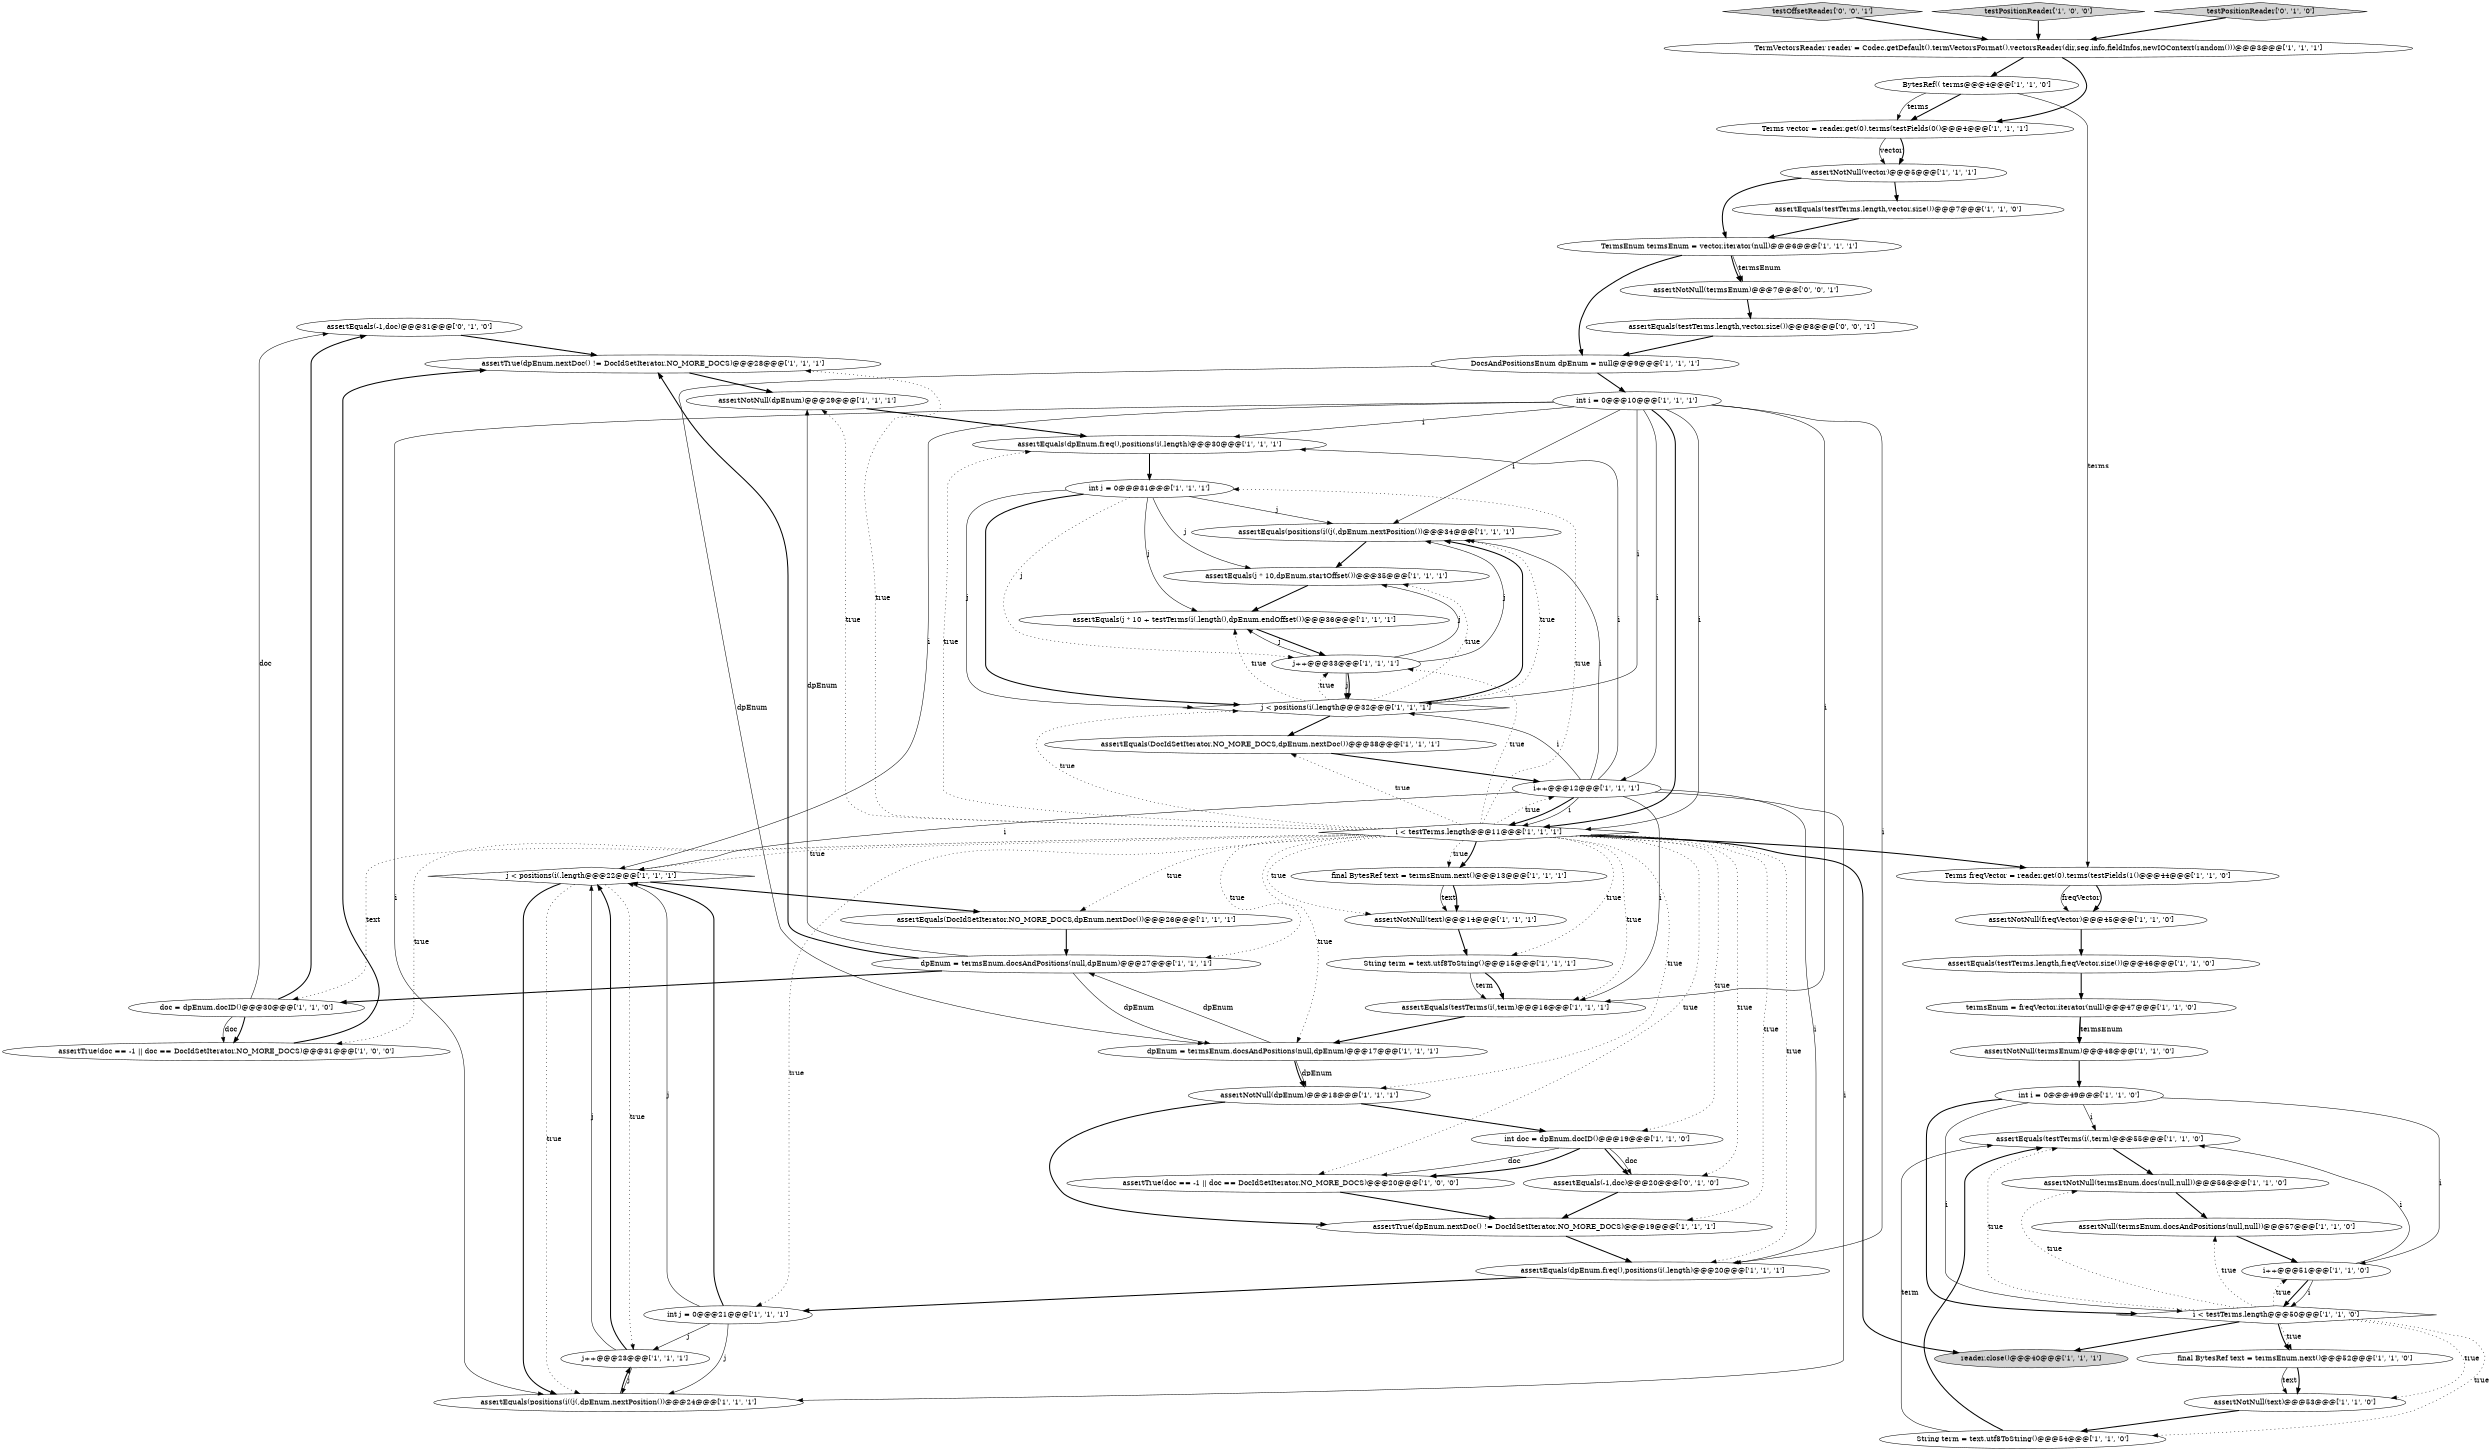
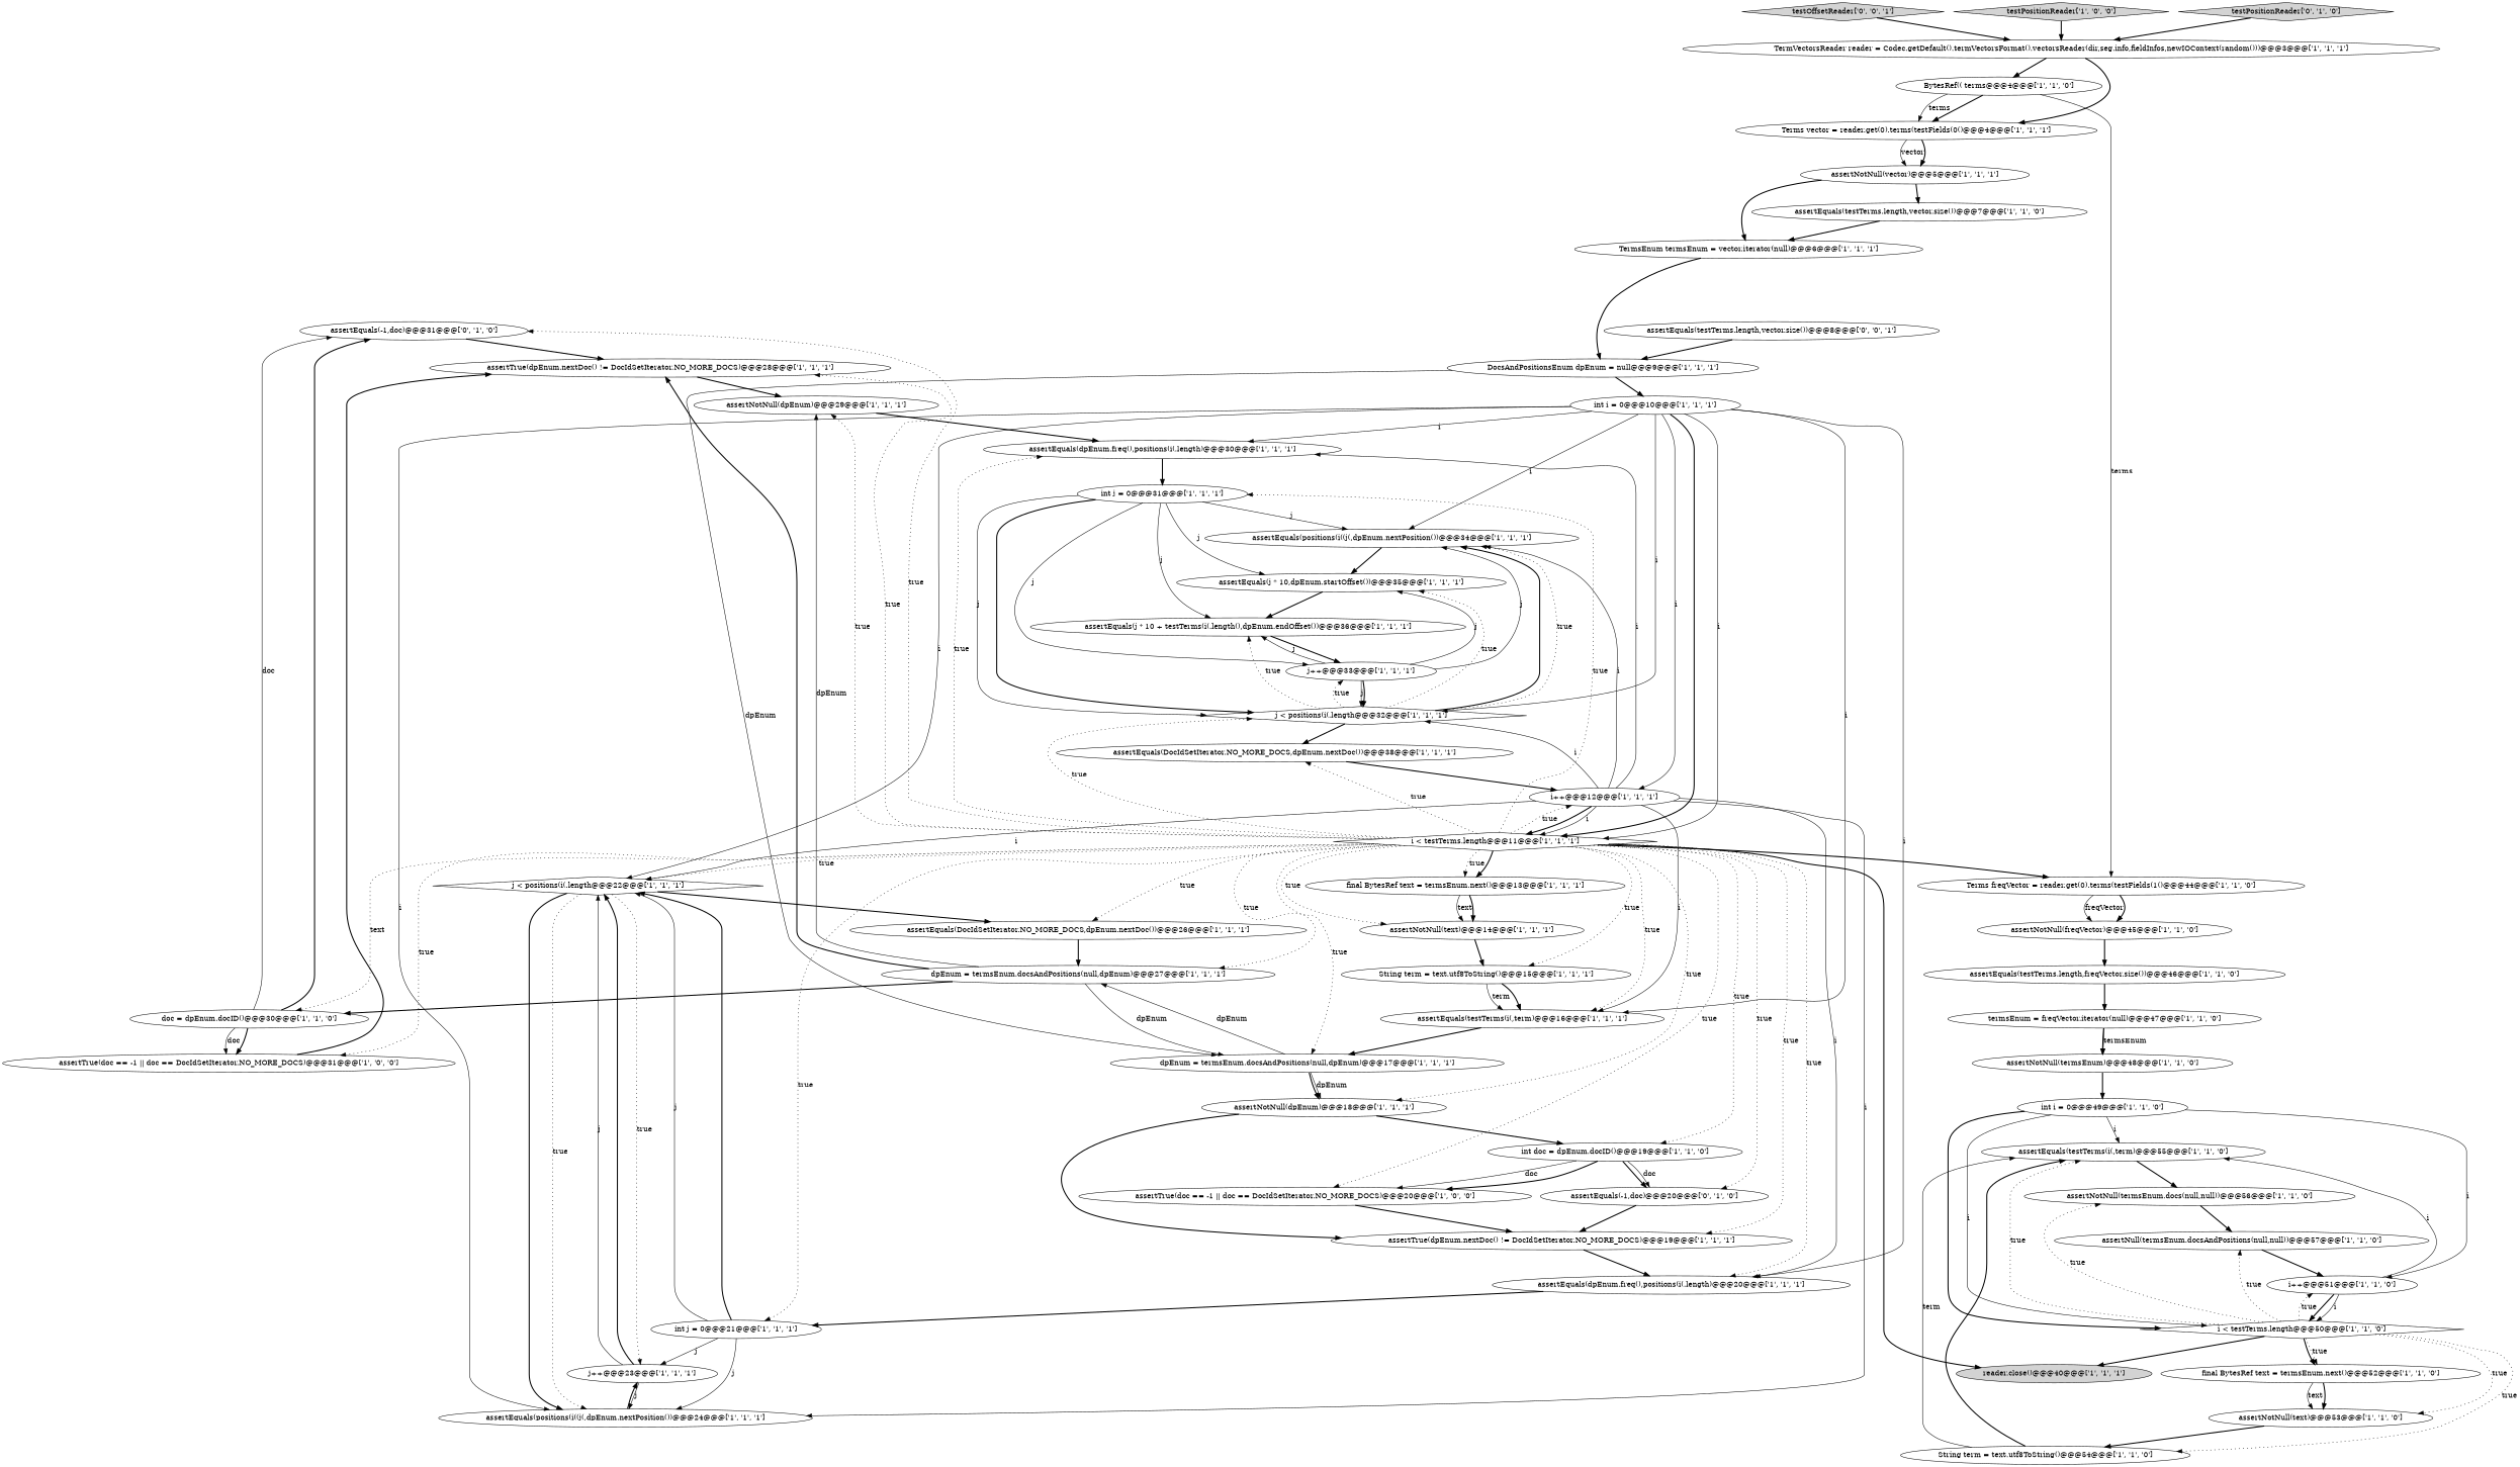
  digraph {
    node [fillcolor=white shape=ellipse style=filled]
    edge [style=bold]
    n1 [label="assertEquals(-1,doc)@@@31@@@['0', '1', '0']"]
    n2 [label="assertTrue(dpEnum.nextDoc() != DocIdSetIterator.NO_MORE_DOCS)@@@28@@@['1', '1', '1']"]
    n3 [label="assertNotNull(dpEnum)@@@29@@@['1', '1', '1']"]
    n4 [label="assertNotNull(vector)@@@5@@@['1', '1', '1']"]
    n5 [label="TermsEnum termsEnum = vector.iterator(null)@@@6@@@['1', '1', '1']"]
    n6 [label="assertEquals(testTerms.length,vector.size())@@@7@@@['1', '1', '0']"]
    n7 [label="DocsAndPositionsEnum dpEnum = null@@@9@@@['1', '1', '1']"]
-   n8 [label="assertNotNull(termsEnum)@@@7@@@['0', '0', '1']"]
    n9 [label="j++@@@23@@@['1', '1', '1']"]
    n10 [label="j < positions(i(.length@@@22@@@['1', '1', '1']" shape=diamond]
    n11 [label="assertEquals(positions(i((j(,dpEnum.nextPosition())@@@24@@@['1', '1', '1']"]
    n12 [label="assertEquals(DocIdSetIterator.NO_MORE_DOCS,dpEnum.nextDoc())@@@26@@@['1', '1', '1']"]
    n13 [label="assertEquals(testTerms.length,vector.size())@@@8@@@['0', '0', '1']"]
    n14 [label="int i = 0@@@10@@@['1', '1', '1']"]
    n15 [label="dpEnum = termsEnum.docsAndPositions(null,dpEnum)@@@17@@@['1', '1', '1']"]
    n16 [label="String term = text.utf8ToString()@@@54@@@['1', '1', '0']"]
    n17 [label="assertEquals(testTerms(i(,term)@@@55@@@['1', '1', '0']"]
    n18 [label="assertNotNull(termsEnum.docs(null,null))@@@56@@@['1', '1', '0']"]
    n19 [label="assertEquals(positions(i((j(,dpEnum.nextPosition())@@@34@@@['1', '1', '1']"]
    n20 [label="j < positions(i(.length@@@32@@@['1', '1', '1']" shape=diamond]
    n21 [label="assertEquals(dpEnum.freq(),positions(i(.length)@@@20@@@['1', '1', '1']"]
    n22 [label="i++@@@12@@@['1', '1', '1']"]
    n23 [label="assertEquals(dpEnum.freq(),positions(i(.length)@@@30@@@['1', '1', '1']"]
    n24 [label="i < testTerms.length@@@11@@@['1', '1', '1']" shape=diamond]
    n25 [label="assertEquals(testTerms(i(,term)@@@16@@@['1', '1', '1']"]
    n26 [label="assertEquals(j * 10,dpEnum.startOffset())@@@35@@@['1', '1', '1']"]
    n27 [label="assertEquals(DocIdSetIterator.NO_MORE_DOCS,dpEnum.nextDoc())@@@38@@@['1', '1', '1']"]
    n28 [label="assertEquals(j * 10 + testTerms(i(.length(),dpEnum.endOffset())@@@36@@@['1', '1', '1']"]
    n29 [label="j++@@@33@@@['1', '1', '1']"]
    n30 [label="int j = 0@@@21@@@['1', '1', '1']"]
    n31 [label="int j = 0@@@31@@@['1', '1', '1']"]
    n32 [label="doc = dpEnum.docID()@@@30@@@['1', '1', '0']"]
    n33 [label="assertTrue(doc == -1 || doc == DocIdSetIterator.NO_MORE_DOCS)@@@31@@@['1', '0', '0']"]
    n34 [label="assertNotNull(dpEnum)@@@18@@@['1', '1', '1']"]
    n35 [label="int doc = dpEnum.docID()@@@19@@@['1', '1', '0']"]
    n36 [label="assertTrue(dpEnum.nextDoc() != DocIdSetIterator.NO_MORE_DOCS)@@@19@@@['1', '1', '1']"]
    n37 [fillcolor=lightgray label="reader.close()@@@40@@@['1', '1', '1']"]
    n38 [label="Terms freqVector = reader.get(0).terms(testFields(1()@@@44@@@['1', '1', '0']"]
    n39 [label="assertTrue(doc == -1 || doc == DocIdSetIterator.NO_MORE_DOCS)@@@20@@@['1', '0', '0']"]
    n40 [label="assertNotNull(text)@@@14@@@['1', '1', '1']"]
    n41 [label="String term = text.utf8ToString()@@@15@@@['1', '1', '1']"]
    n42 [label="dpEnum = termsEnum.docsAndPositions(null,dpEnum)@@@27@@@['1', '1', '1']"]
    n43 [label="final BytesRef text = termsEnum.next()@@@13@@@['1', '1', '1']"]
    n44 [label="assertEquals(-1,doc)@@@20@@@['0', '1', '0']"]
    n45 [label="assertNull(termsEnum.docsAndPositions(null,null))@@@57@@@['1', '1', '0']"]
    n46 [label="assertEquals(testTerms.length,freqVector.size())@@@46@@@['1', '1', '0']"]
    n47 [label="termsEnum = freqVector.iterator(null)@@@47@@@['1', '1', '0']"]
    n48 [label="assertNotNull(termsEnum)@@@48@@@['1', '1', '0']"]
    n49 [label="i++@@@51@@@['1', '1', '0']"]
    n50 [label="i < testTerms.length@@@50@@@['1', '1', '0']" shape=diamond]
    n51 [label="assertNotNull(freqVector)@@@45@@@['1', '1', '0']"]
    n52 [label="final BytesRef text = termsEnum.next()@@@52@@@['1', '1', '0']"]
    n53 [label="assertNotNull(text)@@@53@@@['1', '1', '0']"]
    n54 [fillcolor=lightgray label="testOffsetReader['0', '0', '1']" shape=diamond]
    n55 [label="TermVectorsReader reader = Codec.getDefault().termVectorsFormat().vectorsReader(dir,seg.info,fieldInfos,newIOContext(random()))@@@3@@@['1', '1', '1']"]
    n56 [label="Terms vector = reader.get(0).terms(testFields(0()@@@4@@@['1', '1', '1']"]
    n57 [label="BytesRef(( terms@@@4@@@['1', '1', '0']"]
    n58 [fillcolor=lightgray label="testPositionReader['1', '0', '0']" shape=diamond]
    n59 [label="int i = 0@@@49@@@['1', '1', '0']"]
    n60 [fillcolor=lightgray label="testPositionReader['0', '1', '0']" shape=diamond]
    n1 -> n2
    n2 -> n3
    n3 -> n23
    n4 -> n5
    n4 -> n6
    n5 -> n7
-   n5 -> n8
-   n5 -> n8 [label=termsEnum style=solid]
    n6 -> n5
    n7 -> n14
    n7 -> n15 [label=dpEnum style=solid]
-   n8 -> n13
    n9 -> n10 [label=j style=solid]
    n9 -> n10
    n9 -> n11 [label=j style=solid]
    n10 -> n9 [label=true style=dotted]
    n10 -> n11
    n10 -> n11 [label=true style=dotted]
    n10 -> n12
    n11 -> n9
    n12 -> n42
    n13 -> n7
    n14 -> n10 [label=i style=solid]
    n14 -> n11 [label=i style=solid]
    n14 -> n19 [label=i style=solid]
    n14 -> n20 [label=i style=solid]
    n14 -> n21 [label=i style=solid]
    n14 -> n22 [label=i style=solid]
    n14 -> n23 [label=i style=solid]
    n14 -> n24
    n14 -> n24 [label=i style=solid]
    n14 -> n25 [label=i style=solid]
    n15 -> n34 [label=dpEnum style=solid]
    n15 -> n34
    n15 -> n42 [label=dpEnum style=solid]
    n16 -> n17 [label=term style=solid]
    n16 -> n17
    n17 -> n18
    n18 -> n45
    n19 -> n26
    n20 -> n19
    n20 -> n19 [label=true style=dotted]
    n20 -> n26 [label=true style=dotted]
    n20 -> n27
    n20 -> n28 [label=true style=dotted]
    n20 -> n29 [label=true style=dotted]
    n21 -> n30
    n22 -> n10 [label=i style=solid]
    n22 -> n11 [label=i style=solid]
    n22 -> n19 [label=i style=solid]
    n22 -> n20 [label=i style=solid]
    n22 -> n21 [label=i style=solid]
    n22 -> n23 [label=i style=solid]
    n22 -> n24
    n22 -> n24 [label=i style=solid]
    n22 -> n25 [label=i style=solid]
    n23 -> n31
-   n24 -> n29 [label=true style=dotted]
+   n24 -> n1 [label=true style=dotted]
    n24 -> n2 [label=true style=dotted]
    n24 -> n3 [label=true style=dotted]
    n24 -> n10 [label=true style=dotted]
    n24 -> n12 [label=true style=dotted]
    n24 -> n15 [label=true style=dotted]
    n24 -> n20 [label=true style=dotted]
    n24 -> n21 [label=true style=dotted]
    n24 -> n22 [label=true style=dotted]
    n24 -> n23 [label=true style=dotted]
    n24 -> n25 [label=true style=dotted]
    n24 -> n27 [label=true style=dotted]
    n24 -> n30 [label=true style=dotted]
    n24 -> n31 [label=true style=dotted]
    n24 -> n32 [label=text style=dotted]
    n24 -> n33 [label=true style=dotted]
    n24 -> n34 [label=true style=dotted]
    n24 -> n35 [label=true style=dotted]
    n24 -> n36 [label=true style=dotted]
    n24 -> n37
    n24 -> n38
    n24 -> n39 [label=true style=dotted]
    n24 -> n40 [label=true style=dotted]
    n24 -> n41 [label=true style=dotted]
    n24 -> n42 [label=true style=dotted]
    n24 -> n43 [label=true style=dotted]
    n24 -> n43
    n24 -> n44 [label=true style=dotted]
    n25 -> n15
    n26 -> n28
    n27 -> n22
    n28 -> n29
    n29 -> n19 [label=j style=solid]
    n29 -> n20
    n29 -> n20 [label=j style=solid]
    n29 -> n26 [label=j style=solid]
    n29 -> n28 [label=j style=solid]
    n30 -> n9 [label=j style=solid]
    n30 -> n10
    n30 -> n10 [label=j style=solid]
    n30 -> n11 [label=j style=solid]
    n31 -> n19 [label=j style=solid]
    n31 -> n20 [label=j style=solid]
    n31 -> n20
    n31 -> n26 [label=j style=solid]
    n31 -> n28 [label=j style=solid]
-   n31 -> n29 [label=j style=dotted]
+   n31 -> n29 [label=j style=solid]
    n32 -> n1
    n32 -> n1 [label=doc style=solid]
    n32 -> n33
    n32 -> n33 [label=doc style=solid]
    n33 -> n2
    n34 -> n35
    n34 -> n36
    n35 -> n39
    n35 -> n39 [label=doc style=solid]
    n35 -> n44
    n35 -> n44 [label=doc style=solid]
    n36 -> n21
    n38 -> n51 [label=freqVector style=solid]
    n38 -> n51
    n39 -> n36
    n40 -> n41
    n41 -> n25
    n41 -> n25 [label=term style=solid]
    n42 -> n2
    n42 -> n3 [label=dpEnum style=solid]
    n42 -> n15 [label=dpEnum style=solid]
    n42 -> n32
    n43 -> n40 [label=text style=solid]
    n43 -> n40
    n44 -> n36
    n45 -> n49
    n46 -> n47
    n47 -> n48
    n47 -> n48 [label=termsEnum style=solid]
    n48 -> n59
    n49 -> n17 [label=i style=solid]
    n49 -> n50
    n49 -> n50 [label=i style=solid]
    n50 -> n16 [label=true style=dotted]
    n50 -> n17 [label=true style=dotted]
    n50 -> n18 [label=true style=dotted]
    n50 -> n37
    n50 -> n45 [label=true style=dotted]
    n50 -> n49 [label=true style=dotted]
    n50 -> n52
    n50 -> n52 [label=true style=dotted]
    n50 -> n53 [label=true style=dotted]
    n51 -> n46
    n52 -> n53
    n52 -> n53 [label=text style=solid]
    n53 -> n16
    n54 -> n55
    n55 -> n56
    n55 -> n57
    n56 -> n4 [label=vector style=solid]
    n56 -> n4
    n57 -> n38 [label=terms style=solid]
    n57 -> n56
    n57 -> n56 [label=terms style=solid]
    n58 -> n55
    n59 -> n17 [label=i style=solid]
    n59 -> n49 [label=i style=solid]
    n59 -> n50
    n59 -> n50 [label=i style=solid]
    n60 -> n55
  }
